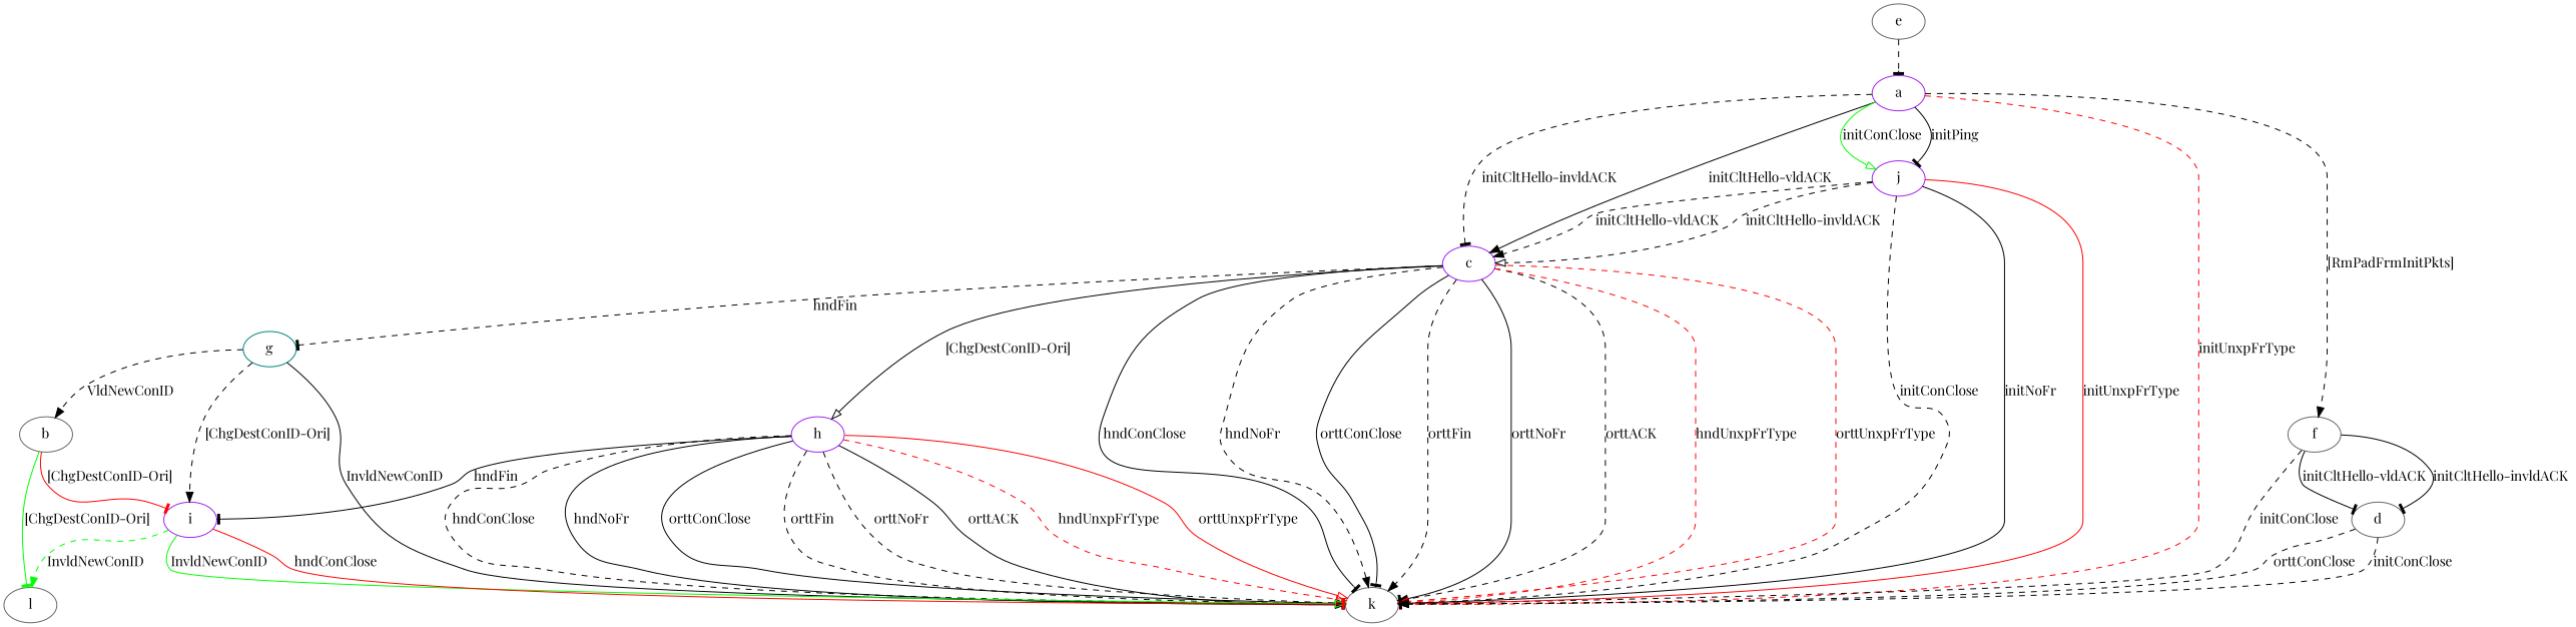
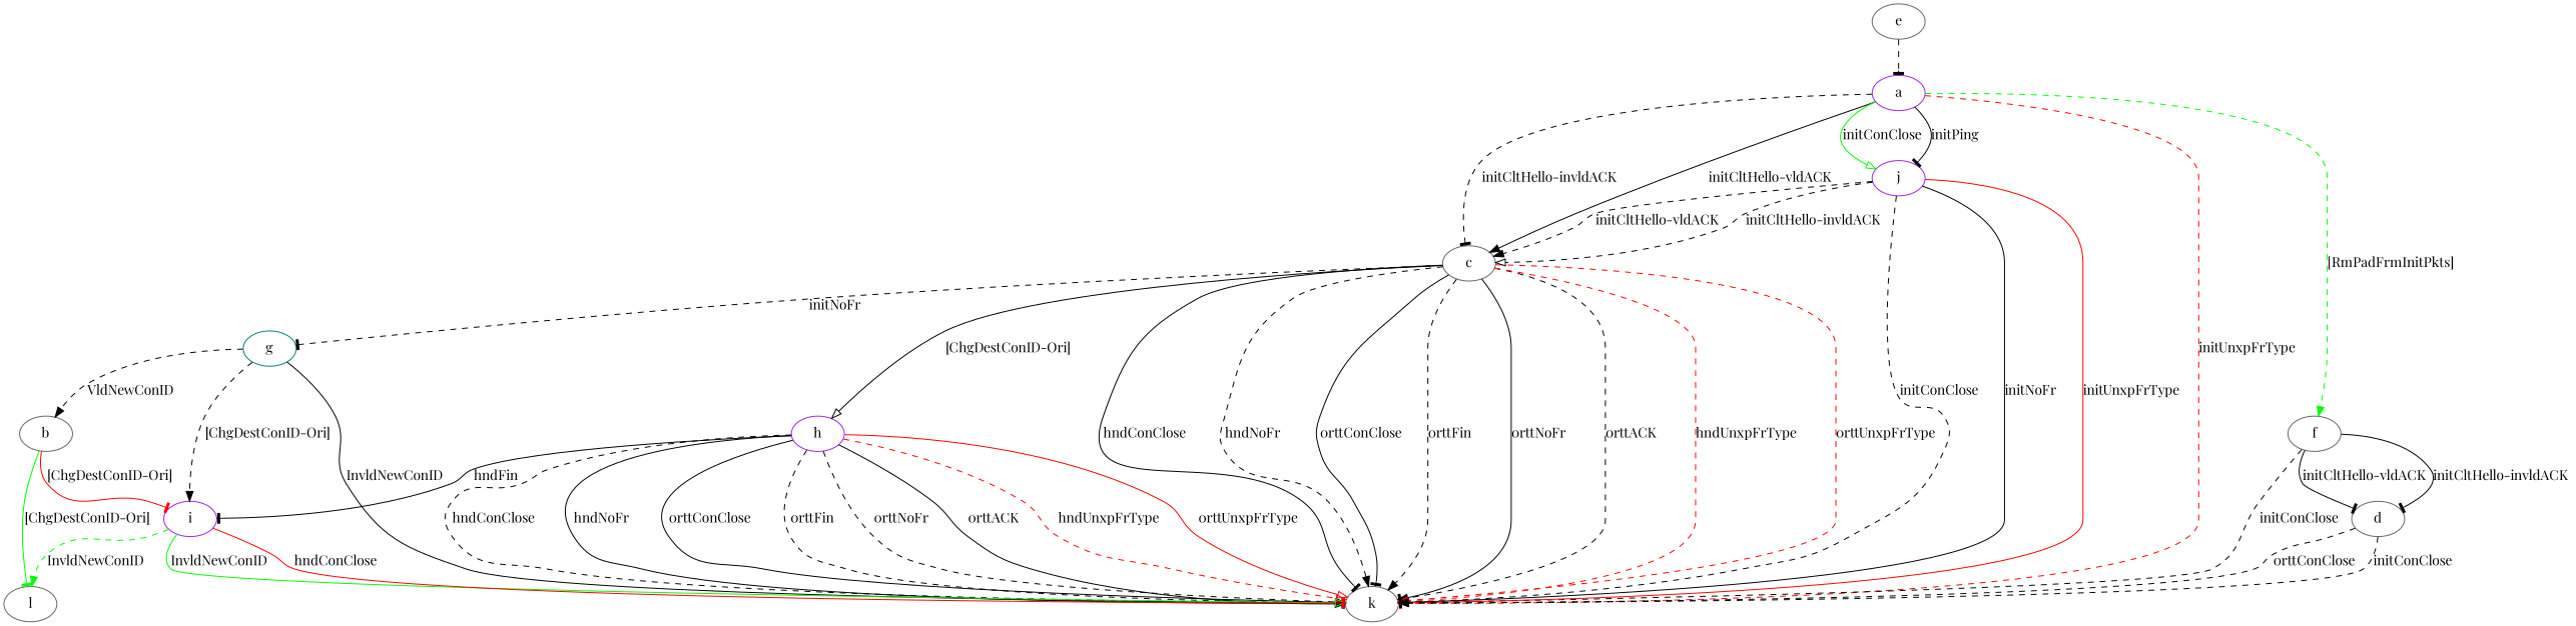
  digraph {
    fontname="Playfair Display"
    node [color=gray40 fontname="Playfair Display"]
    edge [arrowhead=tee fontname="Playfair Display" style=dashed]
    a [color=purple]
-   c [color=purple]
+   c
    f
    j [color=purple]
    k
    g [color=teal]
    h [color=purple]
    d
    b
    i [color=purple]
    l
    e
    a -> c [arrowhead=normal label="initCltHello-vldACK " style=solid]
    a -> c [label="initCltHello-invldACK "]
-   a -> f [arrowhead=normal label="[RmPadFrmInitPkts] "]
+   a -> f [arrowhead=normal label="[RmPadFrmInitPkts] " color=green]
    a -> j [label="initPing " style=solid]
    a -> j [arrowhead=onormal color=green label="initConClose " style=solid]
    a -> k [color=red label="initUnxpFrType "]
    c -> k [label="hndConClose " style=solid]
    c -> k [arrowhead=normal label="hndNoFr "]
    c -> k [label="0rttConClose " style=solid]
    c -> k [arrowhead=normal label="0rttFin "]
    c -> k [arrowhead=normal label="0rttNoFr " style=solid]
    c -> k [label="0rttACK "]
    c -> k [arrowhead=onormal color=red label="hndUnxpFrType "]
    c -> k [arrowhead=onormal color=red label="0rttUnxpFrType "]
-   c -> g [label="hndFin "]
+   c -> g [label="initNoFr "]
    c -> h [arrowhead=onormal label="[ChgDestConID-Ori] " style=solid]
    f -> k [label="initConClose "]
    f -> d [label="initCltHello-vldACK " style=solid]
    f -> d [label="initCltHello-invldACK " style=solid]
    j -> c [arrowhead=normal label="initCltHello-vldACK "]
    j -> c [arrowhead=onormal label="initCltHello-invldACK "]
    j -> k [arrowhead=normal label="initConClose "]
    j -> k [arrowhead=onormal label="initNoFr " style=solid]
    j -> k [arrowhead=normal color=red label="initUnxpFrType " style=solid]
    g -> k [label="InvldNewConID " style=solid]
    g -> b [arrowhead=normal label="VldNewConID "]
    g -> i [arrowhead=normal label="[ChgDestConID-Ori] "]
    h -> k [label="hndConClose "]
    h -> k [arrowhead=onormal label="hndNoFr " style=solid]
    h -> k [label="0rttConClose " style=solid]
    h -> k [arrowhead=onormal label="0rttFin "]
    h -> k [arrowhead=normal label="0rttNoFr "]
    h -> k [arrowhead=normal label="0rttACK " style=solid]
    h -> k [arrowhead=onormal color=red label="hndUnxpFrType "]
    h -> k [arrowhead=onormal color=red label="0rttUnxpFrType " style=solid]
    h -> i [label="hndFin " style=solid]
    d -> k [arrowhead=normal label="initConClose "]
    d -> k [arrowhead=normal label="0rttConClose "]
    b -> i [color=red label="[ChgDestConID-Ori] " style=solid]
    b -> l [color=green label="[ChgDestConID-Ori] " style=solid]
    i -> k [arrowhead=onormal color=green label="InvldNewConID " style=solid]
    i -> k [color=red label="hndConClose " style=solid]
    i -> l [arrowhead=normal color=green label="InvldNewConID "]
    e -> a
  }
